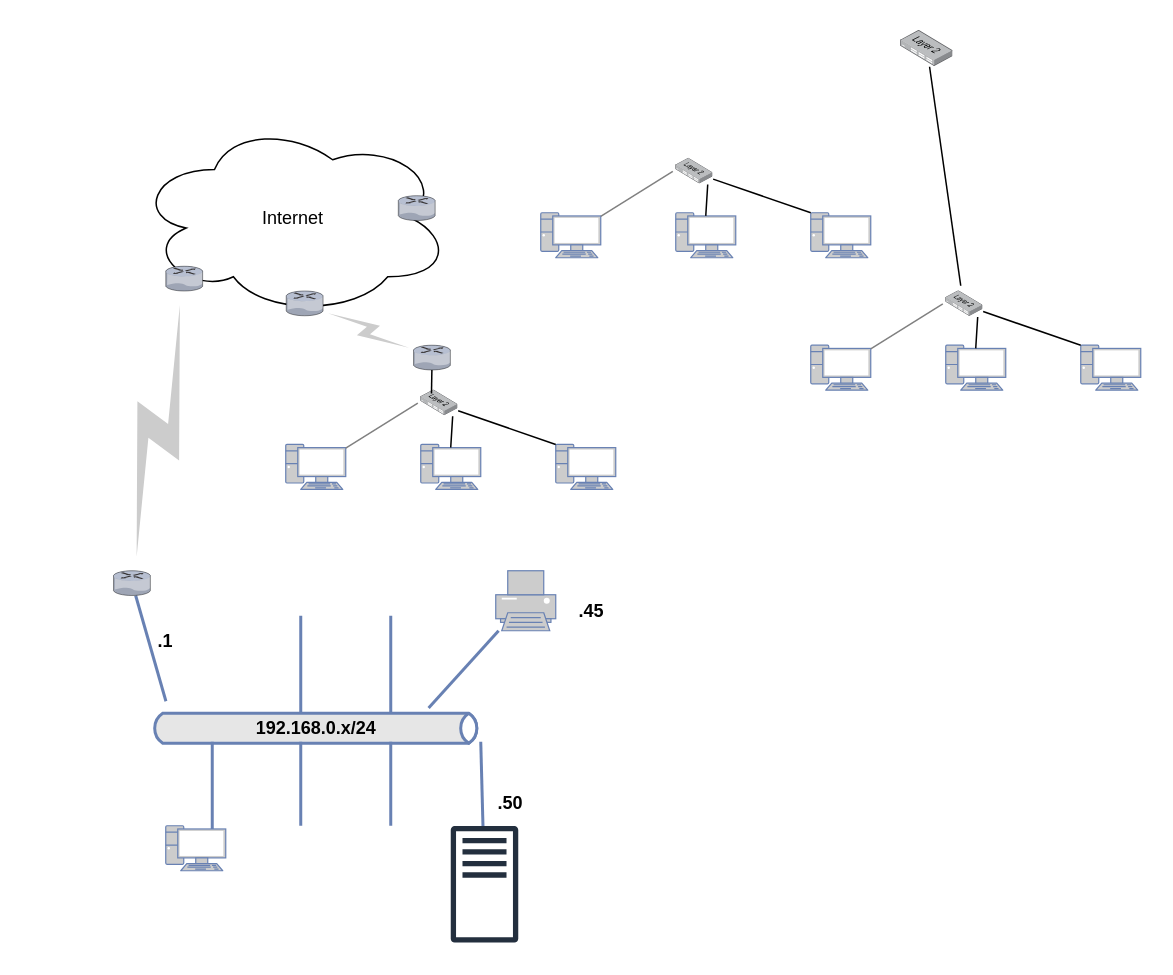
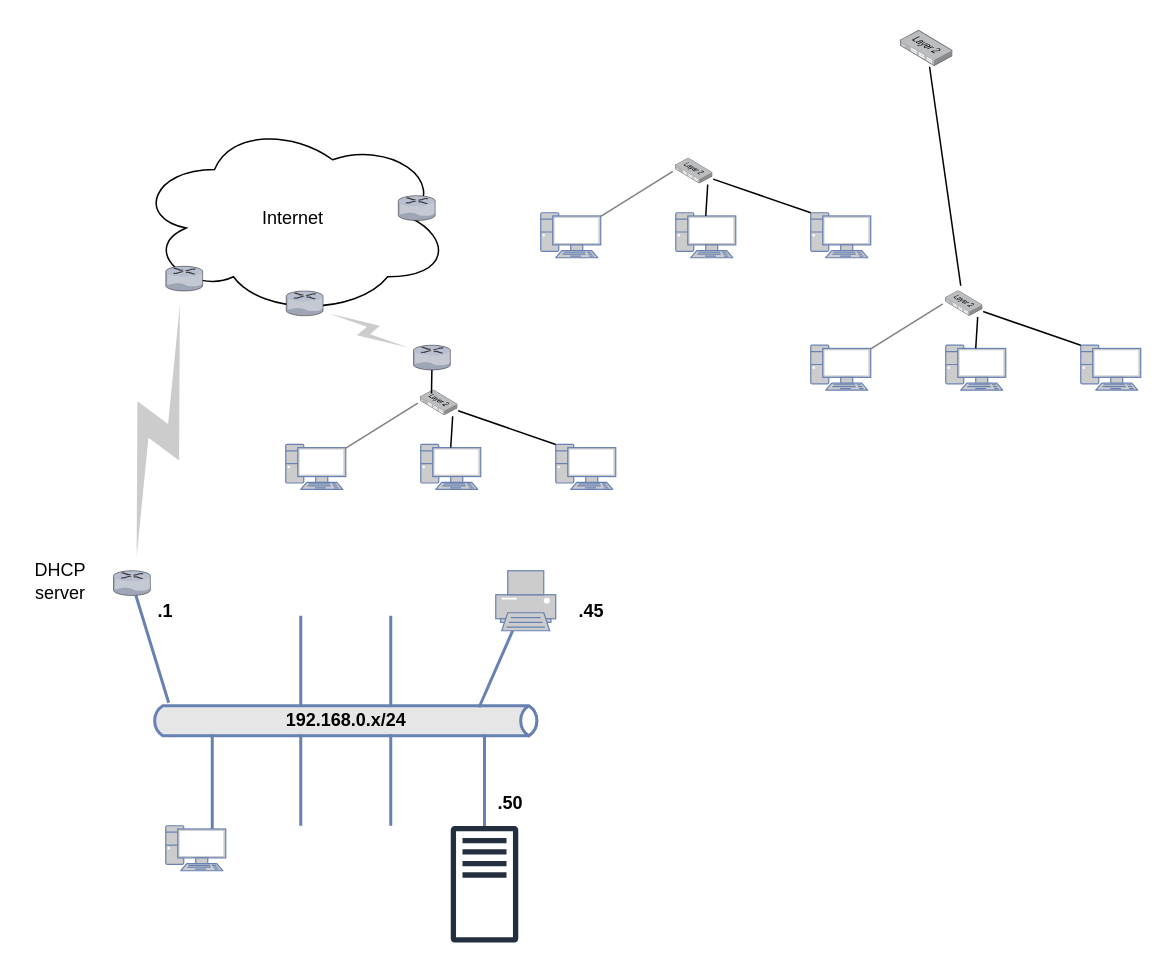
  <mxCell id="0" />
  <mxCell id="1" parent="0" />
  <mxCell id="2" value="Internet" style="ellipse;shape=cloud;whiteSpace=wrap;html=1;align=center;fillColor=none;" parent="1" vertex="1"><mxGeometry x="90" y="80" width="210" height="130" as="geometry" /></mxCell>
  <mxCell id="3" value="" style="fontColor=#0066CC;verticalAlign=top;verticalLabelPosition=bottom;labelPosition=center;align=center;html=1;outlineConnect=0;fillColor=#CCCCCC;strokeColor=#6881B3;gradientColor=none;gradientDirection=north;strokeWidth=2;shape=mxgraph.networks.pc;" parent="1" vertex="1"><mxGeometry x="190" y="295.78" width="40" height="30" as="geometry" /></mxCell>
  <mxCell id="4" value="" style="fontColor=#0066CC;verticalAlign=top;verticalLabelPosition=bottom;labelPosition=center;align=center;html=1;outlineConnect=0;fillColor=#CCCCCC;strokeColor=#6881B3;gradientColor=none;gradientDirection=north;strokeWidth=2;shape=mxgraph.networks.pc;" parent="1" vertex="1"><mxGeometry x="280" y="295.78" width="40" height="30" as="geometry" /></mxCell>
  <mxCell id="5" value="" style="fontColor=#0066CC;verticalAlign=top;verticalLabelPosition=bottom;labelPosition=center;align=center;html=1;outlineConnect=0;fillColor=#CCCCCC;strokeColor=#6881B3;gradientColor=none;gradientDirection=north;strokeWidth=2;shape=mxgraph.networks.pc;" parent="1" vertex="1"><mxGeometry x="370" y="295.78" width="40" height="30" as="geometry" /></mxCell>
  <mxCell id="6" value="" style="endArrow=none;html=1;strokeWidth=1;entryX=-0.078;entryY=0.5;entryDx=0;entryDy=0;entryPerimeter=0;strokeColor=#808080;" parent="1" source="3" target="7" edge="1"><mxGeometry width="50" height="50" relative="1" as="geometry"><mxPoint x="230" y="215.78" as="sourcePoint" /><mxPoint x="210" y="235.78" as="targetPoint" /></mxGeometry></mxCell>
  <mxCell id="7" value="" style="points=[];aspect=fixed;html=1;align=center;shadow=0;dashed=0;image;image=img/lib/allied_telesis/switch/Switch_24_port_L2.svg;" parent="1" vertex="1"><mxGeometry x="280" y="259.64" width="25" height="17.14" as="geometry" /></mxCell>
  <mxCell id="8" value="" style="endArrow=none;html=1;strokeWidth=1;entryX=0.5;entryY=0.07;entryDx=0;entryDy=0;entryPerimeter=0;exitX=0.852;exitY=1.013;exitDx=0;exitDy=0;exitPerimeter=0;" parent="1" source="7" target="4" edge="1"><mxGeometry width="50" height="50" relative="1" as="geometry"><mxPoint x="230" y="215.78" as="sourcePoint" /><mxPoint x="280" y="165.78" as="targetPoint" /></mxGeometry></mxCell>
  <mxCell id="9" value="" style="endArrow=none;html=1;strokeWidth=1;entryX=0;entryY=0;entryDx=0;entryDy=0;entryPerimeter=0;exitX=0.997;exitY=0.8;exitDx=0;exitDy=0;exitPerimeter=0;" parent="1" source="7" target="5" edge="1"><mxGeometry width="50" height="50" relative="1" as="geometry"><mxPoint x="290" y="255.78" as="sourcePoint" /><mxPoint x="280" y="165.78" as="targetPoint" /></mxGeometry></mxCell>
  <mxCell id="10" value="" style="verticalLabelPosition=bottom;aspect=fixed;html=1;verticalAlign=top;strokeColor=none;align=center;outlineConnect=0;shape=mxgraph.citrix.router;fillColor=none;" parent="1" vertex="1"><mxGeometry x="275.14" y="229.64" width="24.86" height="16.5" as="geometry" /></mxCell>
  <mxCell id="11" value="" style="endArrow=none;html=1;strokeWidth=1;exitX=0.286;exitY=0.125;exitDx=0;exitDy=0;exitPerimeter=0;" parent="1" source="7" target="10" edge="1"><mxGeometry width="50" height="50" relative="1" as="geometry"><mxPoint x="250" y="279.64" as="sourcePoint" /><mxPoint x="300" y="229.64" as="targetPoint" /></mxGeometry></mxCell>
  <mxCell id="12" value="" style="verticalLabelPosition=bottom;aspect=fixed;html=1;verticalAlign=top;strokeColor=none;align=center;outlineConnect=0;shape=mxgraph.citrix.router;fillColor=none;" parent="1" vertex="1"><mxGeometry x="190.28" y="193.5" width="24.86" height="16.5" as="geometry" /></mxCell>
  <mxCell id="13" value="" style="verticalLabelPosition=bottom;aspect=fixed;html=1;verticalAlign=top;strokeColor=none;align=center;outlineConnect=0;shape=mxgraph.citrix.router;fillColor=none;" parent="1" vertex="1"><mxGeometry x="265" y="130" width="24.86" height="16.5" as="geometry" /></mxCell>
  <mxCell id="14" value="" style="verticalLabelPosition=bottom;aspect=fixed;html=1;verticalAlign=top;strokeColor=none;align=center;outlineConnect=0;shape=mxgraph.citrix.router;fillColor=none;" parent="1" vertex="1"><mxGeometry x="110" y="177" width="24.86" height="16.5" as="geometry" /></mxCell>
  <mxCell id="15" value="" style="html=1;outlineConnect=0;fillColor=#CCCCCC;gradientColor=none;gradientDirection=north;strokeWidth=2;shape=mxgraph.networks.comm_link_edge;html=1;endSize=6;strokeColor=none;" parent="1" source="10" target="12" edge="1"><mxGeometry width="100" height="100" relative="1" as="geometry"><mxPoint x="24.86" y="310" as="sourcePoint" /><mxPoint x="124.86" y="210" as="targetPoint" /></mxGeometry></mxCell>
  <mxCell id="16" value="" style="points=[];aspect=fixed;html=1;align=center;shadow=0;dashed=0;image;image=img/lib/allied_telesis/switch/Switch_24_port_L2.svg;" vertex="1" parent="1"><mxGeometry x="600" y="20" width="35" height="23.99" as="geometry" /></mxCell>
  <mxCell id="17" value="" style="fontColor=#0066CC;verticalAlign=top;verticalLabelPosition=bottom;labelPosition=center;align=center;html=1;outlineConnect=0;fillColor=#CCCCCC;strokeColor=#6881B3;gradientColor=none;gradientDirection=north;strokeWidth=2;shape=mxgraph.networks.pc;" vertex="1" parent="1"><mxGeometry x="360" y="141.32" width="40" height="30" as="geometry" /></mxCell>
  <mxCell id="18" value="" style="fontColor=#0066CC;verticalAlign=top;verticalLabelPosition=bottom;labelPosition=center;align=center;html=1;outlineConnect=0;fillColor=#CCCCCC;strokeColor=#6881B3;gradientColor=none;gradientDirection=north;strokeWidth=2;shape=mxgraph.networks.pc;" vertex="1" parent="1"><mxGeometry x="450" y="141.32" width="40" height="30" as="geometry" /></mxCell>
  <mxCell id="19" value="" style="fontColor=#0066CC;verticalAlign=top;verticalLabelPosition=bottom;labelPosition=center;align=center;html=1;outlineConnect=0;fillColor=#CCCCCC;strokeColor=#6881B3;gradientColor=none;gradientDirection=north;strokeWidth=2;shape=mxgraph.networks.pc;" vertex="1" parent="1"><mxGeometry x="540" y="141.32" width="40" height="30" as="geometry" /></mxCell>
  <mxCell id="20" value="" style="endArrow=none;html=1;strokeWidth=1;entryX=-0.078;entryY=0.5;entryDx=0;entryDy=0;entryPerimeter=0;strokeColor=#808080;" edge="1" parent="1" source="17" target="21"><mxGeometry width="50" height="50" relative="1" as="geometry"><mxPoint x="400" y="61.32" as="sourcePoint" /><mxPoint x="380" y="81.32" as="targetPoint" /></mxGeometry></mxCell>
  <mxCell id="21" value="" style="points=[];aspect=fixed;html=1;align=center;shadow=0;dashed=0;image;image=img/lib/allied_telesis/switch/Switch_24_port_L2.svg;" vertex="1" parent="1"><mxGeometry x="450" y="105.18" width="25" height="17.14" as="geometry" /></mxCell>
  <mxCell id="22" value="" style="endArrow=none;html=1;strokeWidth=1;entryX=0.5;entryY=0.07;entryDx=0;entryDy=0;entryPerimeter=0;exitX=0.852;exitY=1.013;exitDx=0;exitDy=0;exitPerimeter=0;" edge="1" parent="1" source="21" target="18"><mxGeometry width="50" height="50" relative="1" as="geometry"><mxPoint x="400" y="61.32" as="sourcePoint" /><mxPoint x="450" y="11.32" as="targetPoint" /></mxGeometry></mxCell>
  <mxCell id="23" value="" style="endArrow=none;html=1;strokeWidth=1;entryX=0;entryY=0;entryDx=0;entryDy=0;entryPerimeter=0;exitX=0.997;exitY=0.8;exitDx=0;exitDy=0;exitPerimeter=0;" edge="1" parent="1" source="21" target="19"><mxGeometry width="50" height="50" relative="1" as="geometry"><mxPoint x="460" y="101.32" as="sourcePoint" /><mxPoint x="450" y="11.32" as="targetPoint" /></mxGeometry></mxCell>
  <mxCell id="24" value="" style="fontColor=#0066CC;verticalAlign=top;verticalLabelPosition=bottom;labelPosition=center;align=center;html=1;outlineConnect=0;fillColor=#CCCCCC;strokeColor=#6881B3;gradientColor=none;gradientDirection=north;strokeWidth=2;shape=mxgraph.networks.pc;" vertex="1" parent="1"><mxGeometry x="540" y="229.64" width="40" height="30" as="geometry" /></mxCell>
  <mxCell id="25" value="" style="fontColor=#0066CC;verticalAlign=top;verticalLabelPosition=bottom;labelPosition=center;align=center;html=1;outlineConnect=0;fillColor=#CCCCCC;strokeColor=#6881B3;gradientColor=none;gradientDirection=north;strokeWidth=2;shape=mxgraph.networks.pc;" vertex="1" parent="1"><mxGeometry x="630" y="229.64" width="40" height="30" as="geometry" /></mxCell>
  <mxCell id="26" value="" style="fontColor=#0066CC;verticalAlign=top;verticalLabelPosition=bottom;labelPosition=center;align=center;html=1;outlineConnect=0;fillColor=#CCCCCC;strokeColor=#6881B3;gradientColor=none;gradientDirection=north;strokeWidth=2;shape=mxgraph.networks.pc;" vertex="1" parent="1"><mxGeometry x="720" y="229.64" width="40" height="30" as="geometry" /></mxCell>
  <mxCell id="27" value="" style="endArrow=none;html=1;strokeWidth=1;entryX=-0.078;entryY=0.5;entryDx=0;entryDy=0;entryPerimeter=0;strokeColor=#808080;" edge="1" parent="1" source="24" target="28"><mxGeometry width="50" height="50" relative="1" as="geometry"><mxPoint x="580" y="149.64" as="sourcePoint" /><mxPoint x="560" y="169.64" as="targetPoint" /></mxGeometry></mxCell>
  <mxCell id="28" value="" style="points=[];aspect=fixed;html=1;align=center;shadow=0;dashed=0;image;image=img/lib/allied_telesis/switch/Switch_24_port_L2.svg;" vertex="1" parent="1"><mxGeometry x="630" y="193.5" width="25" height="17.14" as="geometry" /></mxCell>
  <mxCell id="29" value="" style="endArrow=none;html=1;strokeWidth=1;entryX=0.5;entryY=0.07;entryDx=0;entryDy=0;entryPerimeter=0;exitX=0.852;exitY=1.013;exitDx=0;exitDy=0;exitPerimeter=0;" edge="1" parent="1" source="28" target="25"><mxGeometry width="50" height="50" relative="1" as="geometry"><mxPoint x="580" y="149.64" as="sourcePoint" /><mxPoint x="630" y="99.64" as="targetPoint" /></mxGeometry></mxCell>
  <mxCell id="30" value="" style="endArrow=none;html=1;strokeWidth=1;entryX=0;entryY=0;entryDx=0;entryDy=0;entryPerimeter=0;exitX=0.997;exitY=0.8;exitDx=0;exitDy=0;exitPerimeter=0;" edge="1" parent="1" source="28" target="26"><mxGeometry width="50" height="50" relative="1" as="geometry"><mxPoint x="640" y="189.64" as="sourcePoint" /><mxPoint x="630" y="99.64" as="targetPoint" /></mxGeometry></mxCell>
  <mxCell id="31" value="" style="endArrow=none;html=1;strokeWidth=1;exitX=0.4;exitY=-0.204;exitDx=0;exitDy=0;exitPerimeter=0;" edge="1" parent="1" source="28" target="16"><mxGeometry width="50" height="50" relative="1" as="geometry"><mxPoint x="370" y="250" as="sourcePoint" /><mxPoint x="420" y="200" as="targetPoint" /></mxGeometry></mxCell>
- <mxCell id="32" value="&lt;b&gt;&lt;font color=&quot;#000000&quot;&gt;192.168.0.x/24&lt;/font&gt;&lt;/b&gt;" style="html=1;strokeColor=#6881B3;gradientColor=none;gradientDirection=north;strokeWidth=2;shape=mxgraph.networks.bus;gradientColor=none;gradientDirection=north;fontColor=#ffffff;perimeter=backbonePerimeter;backboneSize=20;fillColor=#E6E6E6;" vertex="1" parent="1"><mxGeometry x="100" y="470" width="220" height="30" as="geometry" /></mxCell>
+ <mxCell id="32" value="&lt;b&gt;&lt;font color=&quot;#000000&quot;&gt;192.168.0.x/24&lt;/font&gt;&lt;/b&gt;" style="html=1;strokeColor=#6881B3;gradientColor=none;gradientDirection=north;strokeWidth=2;shape=mxgraph.networks.bus;gradientColor=none;gradientDirection=north;fontColor=#ffffff;perimeter=backbonePerimeter;backboneSize=20;fillColor=#E6E6E6;" vertex="1" parent="1"><mxGeometry x="100" y="470" width="260" height="20" as="geometry" /></mxCell>
  <mxCell id="33" value="" style="strokeColor=#6881B3;edgeStyle=none;rounded=0;endArrow=none;html=1;strokeWidth=2;entryX=0.046;entryY=-0.1;entryDx=0;entryDy=0;entryPerimeter=0;" edge="1" target="32" parent="1" source="43"><mxGeometry relative="1" as="geometry"><mxPoint x="140" y="410" as="sourcePoint" /></mxGeometry></mxCell>
  <mxCell id="34" value="" style="strokeColor=#6881B3;edgeStyle=none;rounded=0;endArrow=none;html=1;strokeWidth=2;" edge="1" target="32" parent="1"><mxGeometry relative="1" as="geometry"><mxPoint x="200" y="410" as="sourcePoint" /></mxGeometry></mxCell>
  <mxCell id="35" value="" style="strokeColor=#6881B3;edgeStyle=none;rounded=0;endArrow=none;html=1;strokeWidth=2;" edge="1" target="32" parent="1"><mxGeometry relative="1" as="geometry"><mxPoint x="260" y="410" as="sourcePoint" /></mxGeometry></mxCell>
  <mxCell id="36" value="" style="strokeColor=#6881B3;edgeStyle=none;rounded=0;endArrow=none;html=1;strokeWidth=2;entryX=0.842;entryY=0.05;entryDx=0;entryDy=0;entryPerimeter=0;" edge="1" target="32" parent="1" source="48"><mxGeometry relative="1" as="geometry"><mxPoint x="320" y="410" as="sourcePoint" /></mxGeometry></mxCell>
  <mxCell id="37" value="" style="strokeColor=#6881B3;edgeStyle=none;rounded=0;endArrow=none;html=1;strokeWidth=2;exitX=0.775;exitY=0.133;exitDx=0;exitDy=0;exitPerimeter=0;" edge="1" target="32" parent="1" source="41"><mxGeometry relative="1" as="geometry"><mxPoint x="140" y="550" as="sourcePoint" /></mxGeometry></mxCell>
  <mxCell id="38" value="" style="strokeColor=#6881B3;edgeStyle=none;rounded=0;endArrow=none;html=1;strokeWidth=2;" edge="1" target="32" parent="1"><mxGeometry relative="1" as="geometry"><mxPoint x="200" y="550" as="sourcePoint" /></mxGeometry></mxCell>
  <mxCell id="39" value="" style="strokeColor=#6881B3;edgeStyle=none;rounded=0;endArrow=none;html=1;strokeWidth=2;" edge="1" target="32" parent="1"><mxGeometry relative="1" as="geometry"><mxPoint x="260" y="550" as="sourcePoint" /></mxGeometry></mxCell>
  <mxCell id="40" value="" style="strokeColor=#6881B3;edgeStyle=none;rounded=0;endArrow=none;html=1;strokeWidth=2;" edge="1" target="32" parent="1" source="42"><mxGeometry relative="1" as="geometry"><mxPoint x="320" y="550" as="sourcePoint" /></mxGeometry></mxCell>
  <mxCell id="41" value="" style="fontColor=#0066CC;verticalAlign=top;verticalLabelPosition=bottom;labelPosition=center;align=center;html=1;outlineConnect=0;fillColor=#CCCCCC;strokeColor=#6881B3;gradientColor=none;gradientDirection=north;strokeWidth=2;shape=mxgraph.networks.pc;" vertex="1" parent="1"><mxGeometry x="110" y="550" width="40" height="30" as="geometry" /></mxCell>
  <mxCell id="42" value="" style="outlineConnect=0;fontColor=#232F3E;gradientColor=none;fillColor=#232F3E;strokeColor=none;dashed=0;verticalLabelPosition=bottom;verticalAlign=top;align=center;html=1;fontSize=12;fontStyle=0;aspect=fixed;pointerEvents=1;shape=mxgraph.aws4.traditional_server;" vertex="1" parent="1"><mxGeometry x="300" y="550" width="45" height="78" as="geometry" /></mxCell>
  <mxCell id="43" value="" style="verticalLabelPosition=bottom;aspect=fixed;html=1;verticalAlign=top;strokeColor=none;align=center;outlineConnect=0;shape=mxgraph.citrix.router;fillColor=none;" vertex="1" parent="1"><mxGeometry x="75.14" y="380" width="24.86" height="16.5" as="geometry" /></mxCell>
  <mxCell id="44" value="" style="html=1;outlineConnect=0;fillColor=#CCCCCC;gradientColor=none;gradientDirection=north;strokeWidth=2;shape=mxgraph.networks.comm_link_edge;html=1;strokeColor=none;" edge="1" parent="1" source="43" target="14"><mxGeometry width="100" height="100" relative="1" as="geometry"><mxPoint x="110" y="480" as="sourcePoint" /><mxPoint x="210" y="380" as="targetPoint" /></mxGeometry></mxCell>
- <mxCell id="45" value="&lt;b&gt;.1&lt;/b&gt;" style="text;html=1;strokeColor=none;fillColor=none;align=center;verticalAlign=middle;whiteSpace=wrap;rounded=0;" vertex="1" parent="1"><mxGeometry x="90" y="416.5" width="40" height="20" as="geometry" /></mxCell>
+ <mxCell id="45" value="&lt;b&gt;.1&lt;/b&gt;" style="text;html=1;strokeColor=none;fillColor=none;align=center;verticalAlign=middle;whiteSpace=wrap;rounded=0;" vertex="1" parent="1"><mxGeometry x="90" y="396.5" width="40" height="20" as="geometry" /></mxCell>
  <mxCell id="46" value="&lt;b&gt;.50&lt;/b&gt;" style="text;html=1;strokeColor=none;fillColor=none;align=center;verticalAlign=middle;whiteSpace=wrap;rounded=0;" vertex="1" parent="1"><mxGeometry x="320" y="525" width="40" height="20" as="geometry" /></mxCell>
+ <mxCell id="47" value="DHCP server" style="text;html=1;strokeColor=none;fillColor=none;align=center;verticalAlign=middle;whiteSpace=wrap;rounded=0;" vertex="1" parent="1"><mxGeometry x="20" y="376.5" width="40" height="20" as="geometry" /></mxCell>
  <mxCell id="48" value="" style="fontColor=#0066CC;verticalAlign=top;verticalLabelPosition=bottom;labelPosition=center;align=center;html=1;outlineConnect=0;fillColor=#CCCCCC;strokeColor=#6881B3;gradientColor=none;gradientDirection=north;strokeWidth=2;shape=mxgraph.networks.printer;" vertex="1" parent="1"><mxGeometry x="330" y="380" width="40" height="40" as="geometry" /></mxCell>
  <mxCell id="49" value="&lt;b&gt;.45&lt;/b&gt;" style="text;html=1;strokeColor=none;fillColor=none;align=center;verticalAlign=middle;whiteSpace=wrap;rounded=0;" vertex="1" parent="1"><mxGeometry x="374" y="396.5" width="40" height="20" as="geometry" /></mxCell>
